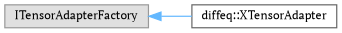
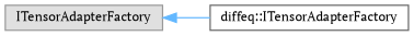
  digraph {
    rankdir=LR
    fontname="PT Serif"
    node [fontname="PT Serif" fontsize=10 shape=box style=filled]
    n1 [color=grey60 fillcolor="#E0E0E0" height=0.2 label=ITensorAdapterFactory width=0.4]
-   n2 [color=grey40 fillcolor=white height=0.2 label="diffeq::XTensorAdapter" width=0.4]
+   n2 [color=grey40 fillcolor=white height=0.2 label="diffeq::ITensorAdapterFactory" width=0.4]
    n1 -> n2 [color=steelblue1 dir=back fontname="PT Serif" fontsize=10 labelfontname=Helvetica labelfontsize=10 style=solid]
  }
